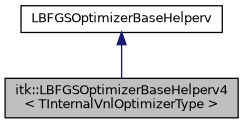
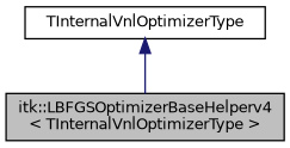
  digraph {
    node [color=black fontname=Helvetica fontsize=10 shape=record style=filled]
    n1 [fillcolor=grey75 fontcolor=black height=0.2 label="itk::LBFGSOptimizerBaseHelperv4\l\< TInternalVnlOptimizerType \>" width=0.4]
-   n2 [fillcolor=white height=0.2 label=LBFGSOptimizerBaseHelperv width=0.4]
+   n2 [fillcolor=white height=0.2 label=TInternalVnlOptimizerType width=0.4]
    n2 -> n1 [color=midnightblue dir=back fontname=Helvetica fontsize=10 labelfontname=Helvetica labelfontsize=10 style=solid]
  }
